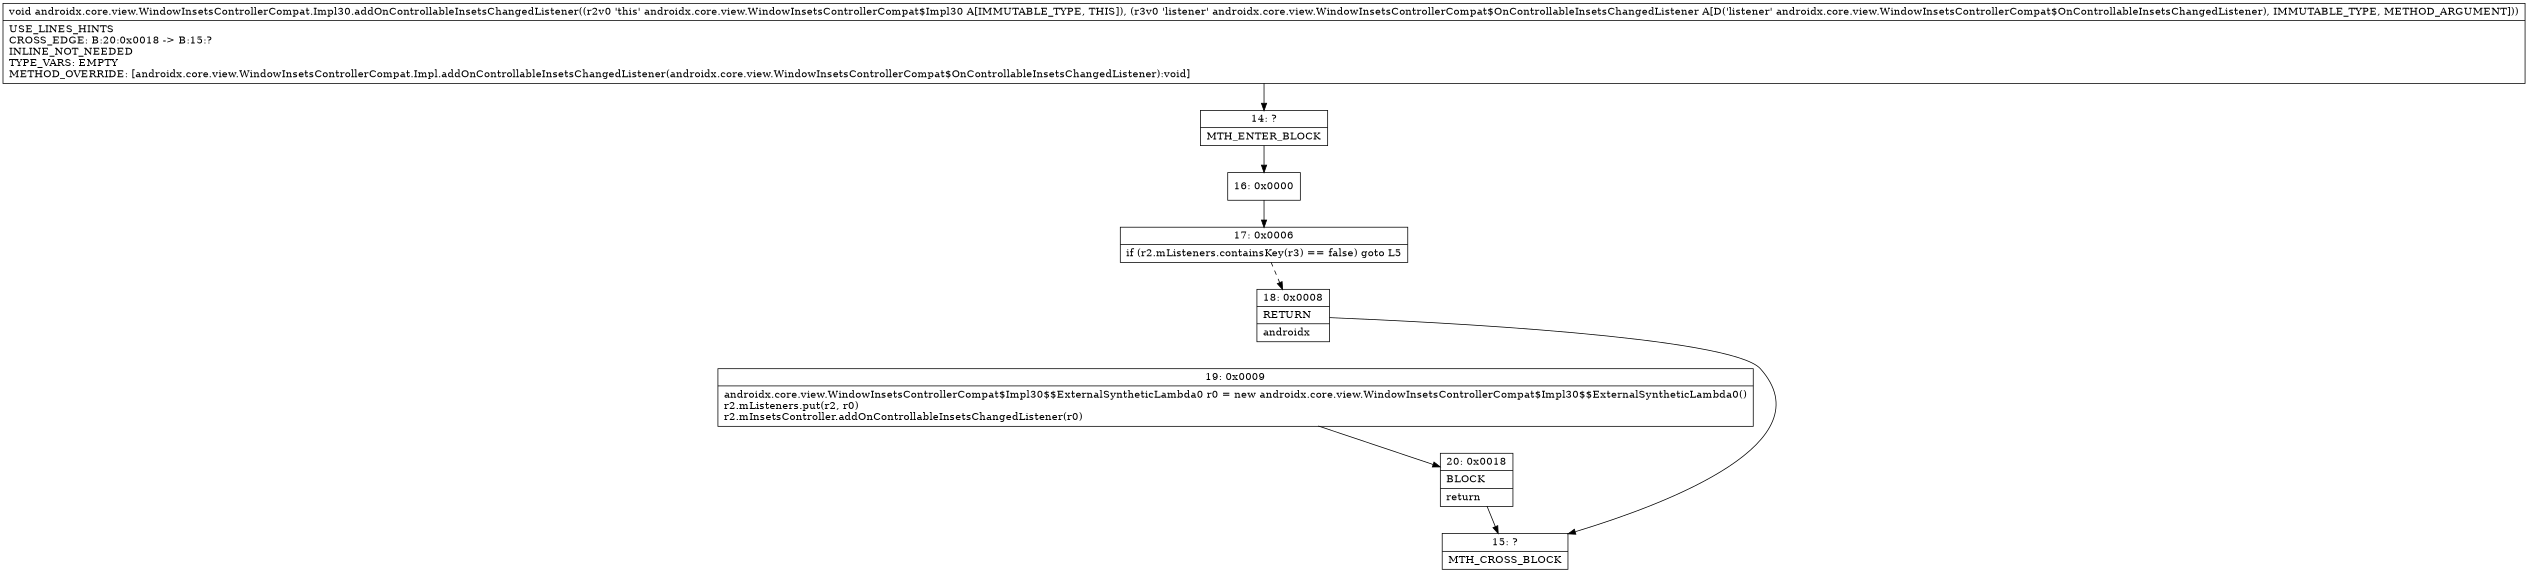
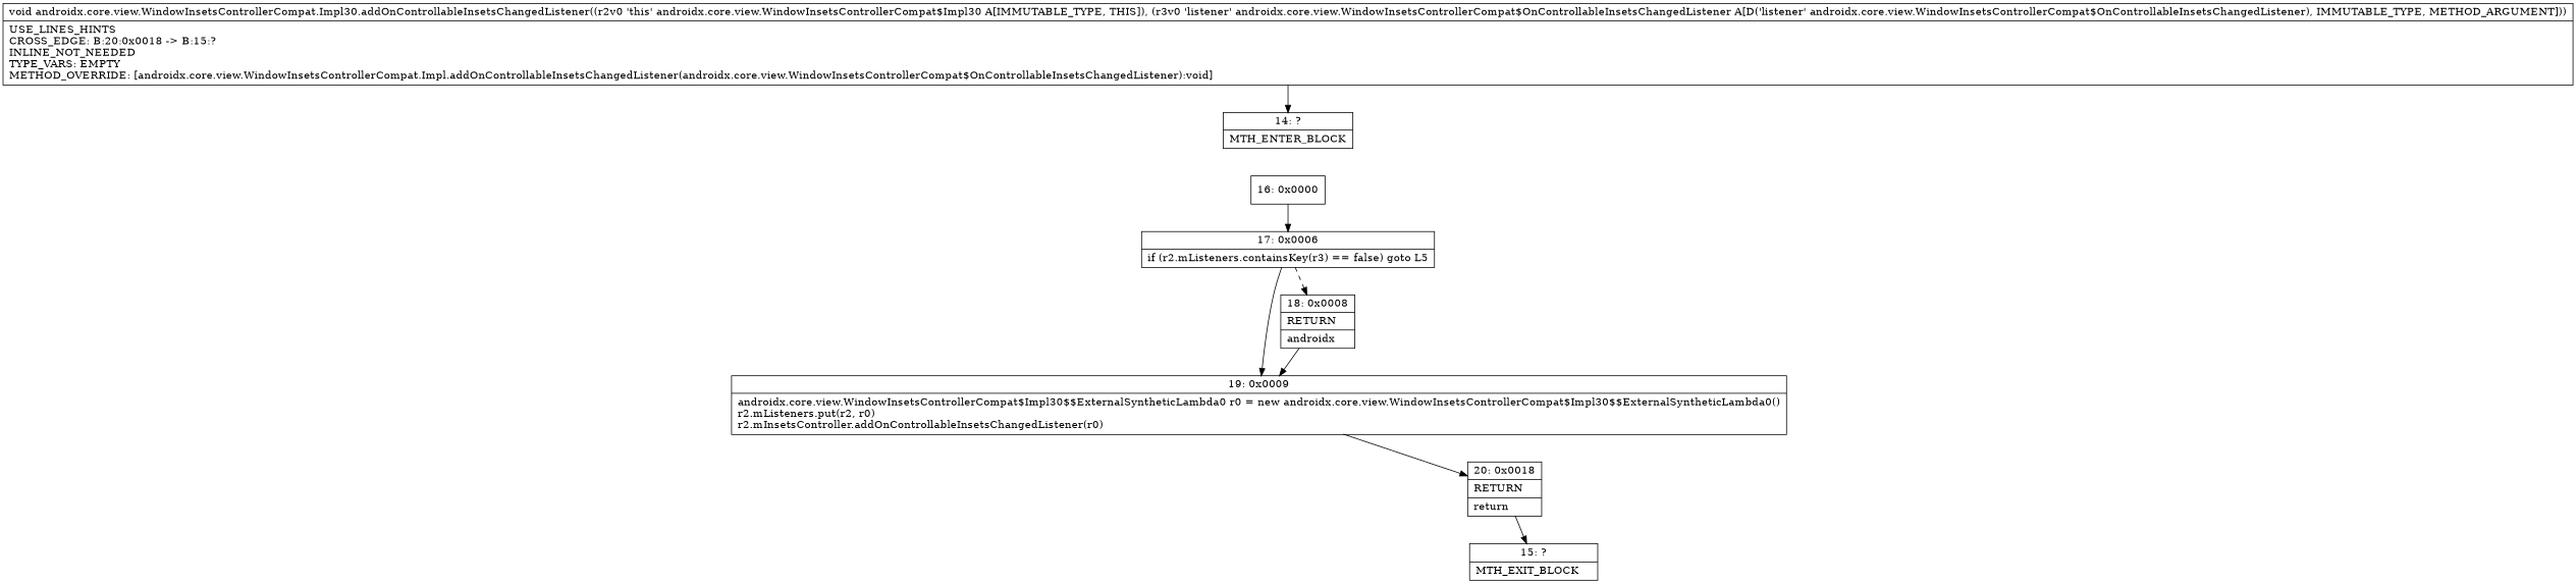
  digraph {
    node [shape=record]
    n1 [label="{14\:\ ?|MTH_ENTER_BLOCK\l}"]
    n2 [label="{16\:\ 0x0000}"]
    n3 [label="{17\:\ 0x0006|if (r2.mListeners.containsKey(r3) == false) goto L5\l}"]
    n4 [label="{18\:\ 0x0008|RETURN\l|androidx\l}"]
    n5 [label="{19\:\ 0x0009|androidx.core.view.WindowInsetsControllerCompat$Impl30$$ExternalSyntheticLambda0 r0 = new androidx.core.view.WindowInsetsControllerCompat$Impl30$$ExternalSyntheticLambda0()\lr2.mListeners.put(r2, r0)\lr2.mInsetsController.addOnControllableInsetsChangedListener(r0)\l}"]
-   n6 [label="{15\:\ ?|MTH_CROSS_BLOCK\l}"]
-   n7 [label="{20\:\ 0x0018|BLOCK\l|return\l}"]
+   n6 [label="{15\:\ ?|MTH_EXIT_BLOCK\l}"]
+   n7 [label="{20\:\ 0x0018|RETURN\l|return\l}"]
    n8 [label="{void androidx.core.view.WindowInsetsControllerCompat.Impl30.addOnControllableInsetsChangedListener((r2v0 'this' androidx.core.view.WindowInsetsControllerCompat$Impl30 A[IMMUTABLE_TYPE, THIS]), (r3v0 'listener' androidx.core.view.WindowInsetsControllerCompat$OnControllableInsetsChangedListener A[D('listener' androidx.core.view.WindowInsetsControllerCompat$OnControllableInsetsChangedListener), IMMUTABLE_TYPE, METHOD_ARGUMENT]))  | USE_LINES_HINTS\lCROSS_EDGE: B:20:0x0018 \-\> B:15:?\lINLINE_NOT_NEEDED\lTYPE_VARS: EMPTY\lMETHOD_OVERRIDE: [androidx.core.view.WindowInsetsControllerCompat.Impl.addOnControllableInsetsChangedListener(androidx.core.view.WindowInsetsControllerCompat$OnControllableInsetsChangedListener):void]\l}"]
-   n1 -> n2
    n2 -> n3
    n3 -> n4 [style=dashed]
-   n4 -> n6
+   n3 -> n5
+   n4 -> n5
    n5 -> n7
    n7 -> n6
    n8 -> n1
  }
